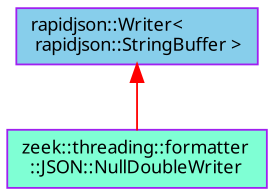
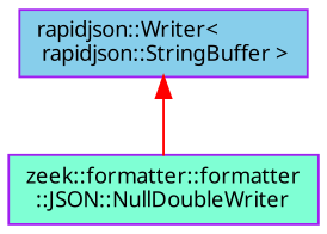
  digraph {
    fontname="Noto Sans"
    node [color=purple fontname="Noto Sans" fontsize=10 shape=record style=filled]
-   n1 [fillcolor=aquamarine fontcolor=black height=0.2 label="zeek::threading::formatter\l::JSON::NullDoubleWriter" width=0.4]
+   n1 [fillcolor=aquamarine fontcolor=black height=0.2 label="zeek::formatter::formatter\l::JSON::NullDoubleWriter" width=0.4]
    n2 [fillcolor=skyblue height=0.2 label="rapidjson::Writer\<\l rapidjson::StringBuffer \>" width=0.4]
    n2 -> n1 [color=red dir=back fontname="Noto Sans" fontsize=10 labelfontname=Helvetica labelfontsize=10 style=solid]
  }
